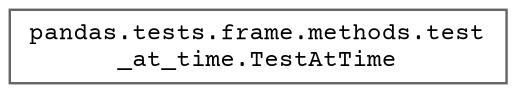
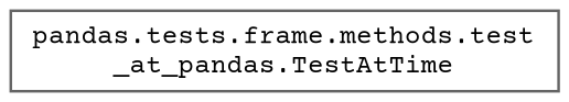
  digraph {
    rankdir=LR
    fontname="Courier Prime"
-   n1 [color=grey40 fillcolor=white fontname="Courier Prime" fontsize=10 height=0.2 label="pandas.tests.frame.methods.test\l_at_time.TestAtTime" shape=box style=filled width=0.4]
+   n1 [color=grey40 fillcolor=white fontname="Courier Prime" fontsize=10 height=0.2 label="pandas.tests.frame.methods.test\l_at_pandas.TestAtTime" shape=box style=filled width=0.4]
  }
